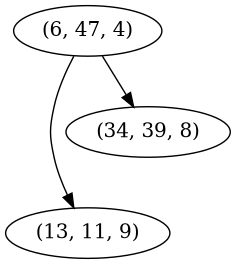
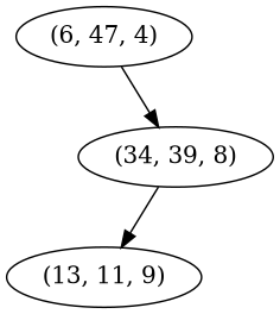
  digraph {
    fontname="DejaVu Serif"
    node [fontname="DejaVu Serif"]
    edge [fontname="DejaVu Serif"]
    n1 [label="(13, 11, 9)"]
    "(6, 47, 4)"
    "(34, 39, 8)"
-   "(6, 47, 4)" -> n1
+   "(34, 39, 8)" -> n1
    "(6, 47, 4)" -> "(34, 39, 8)"
  }
